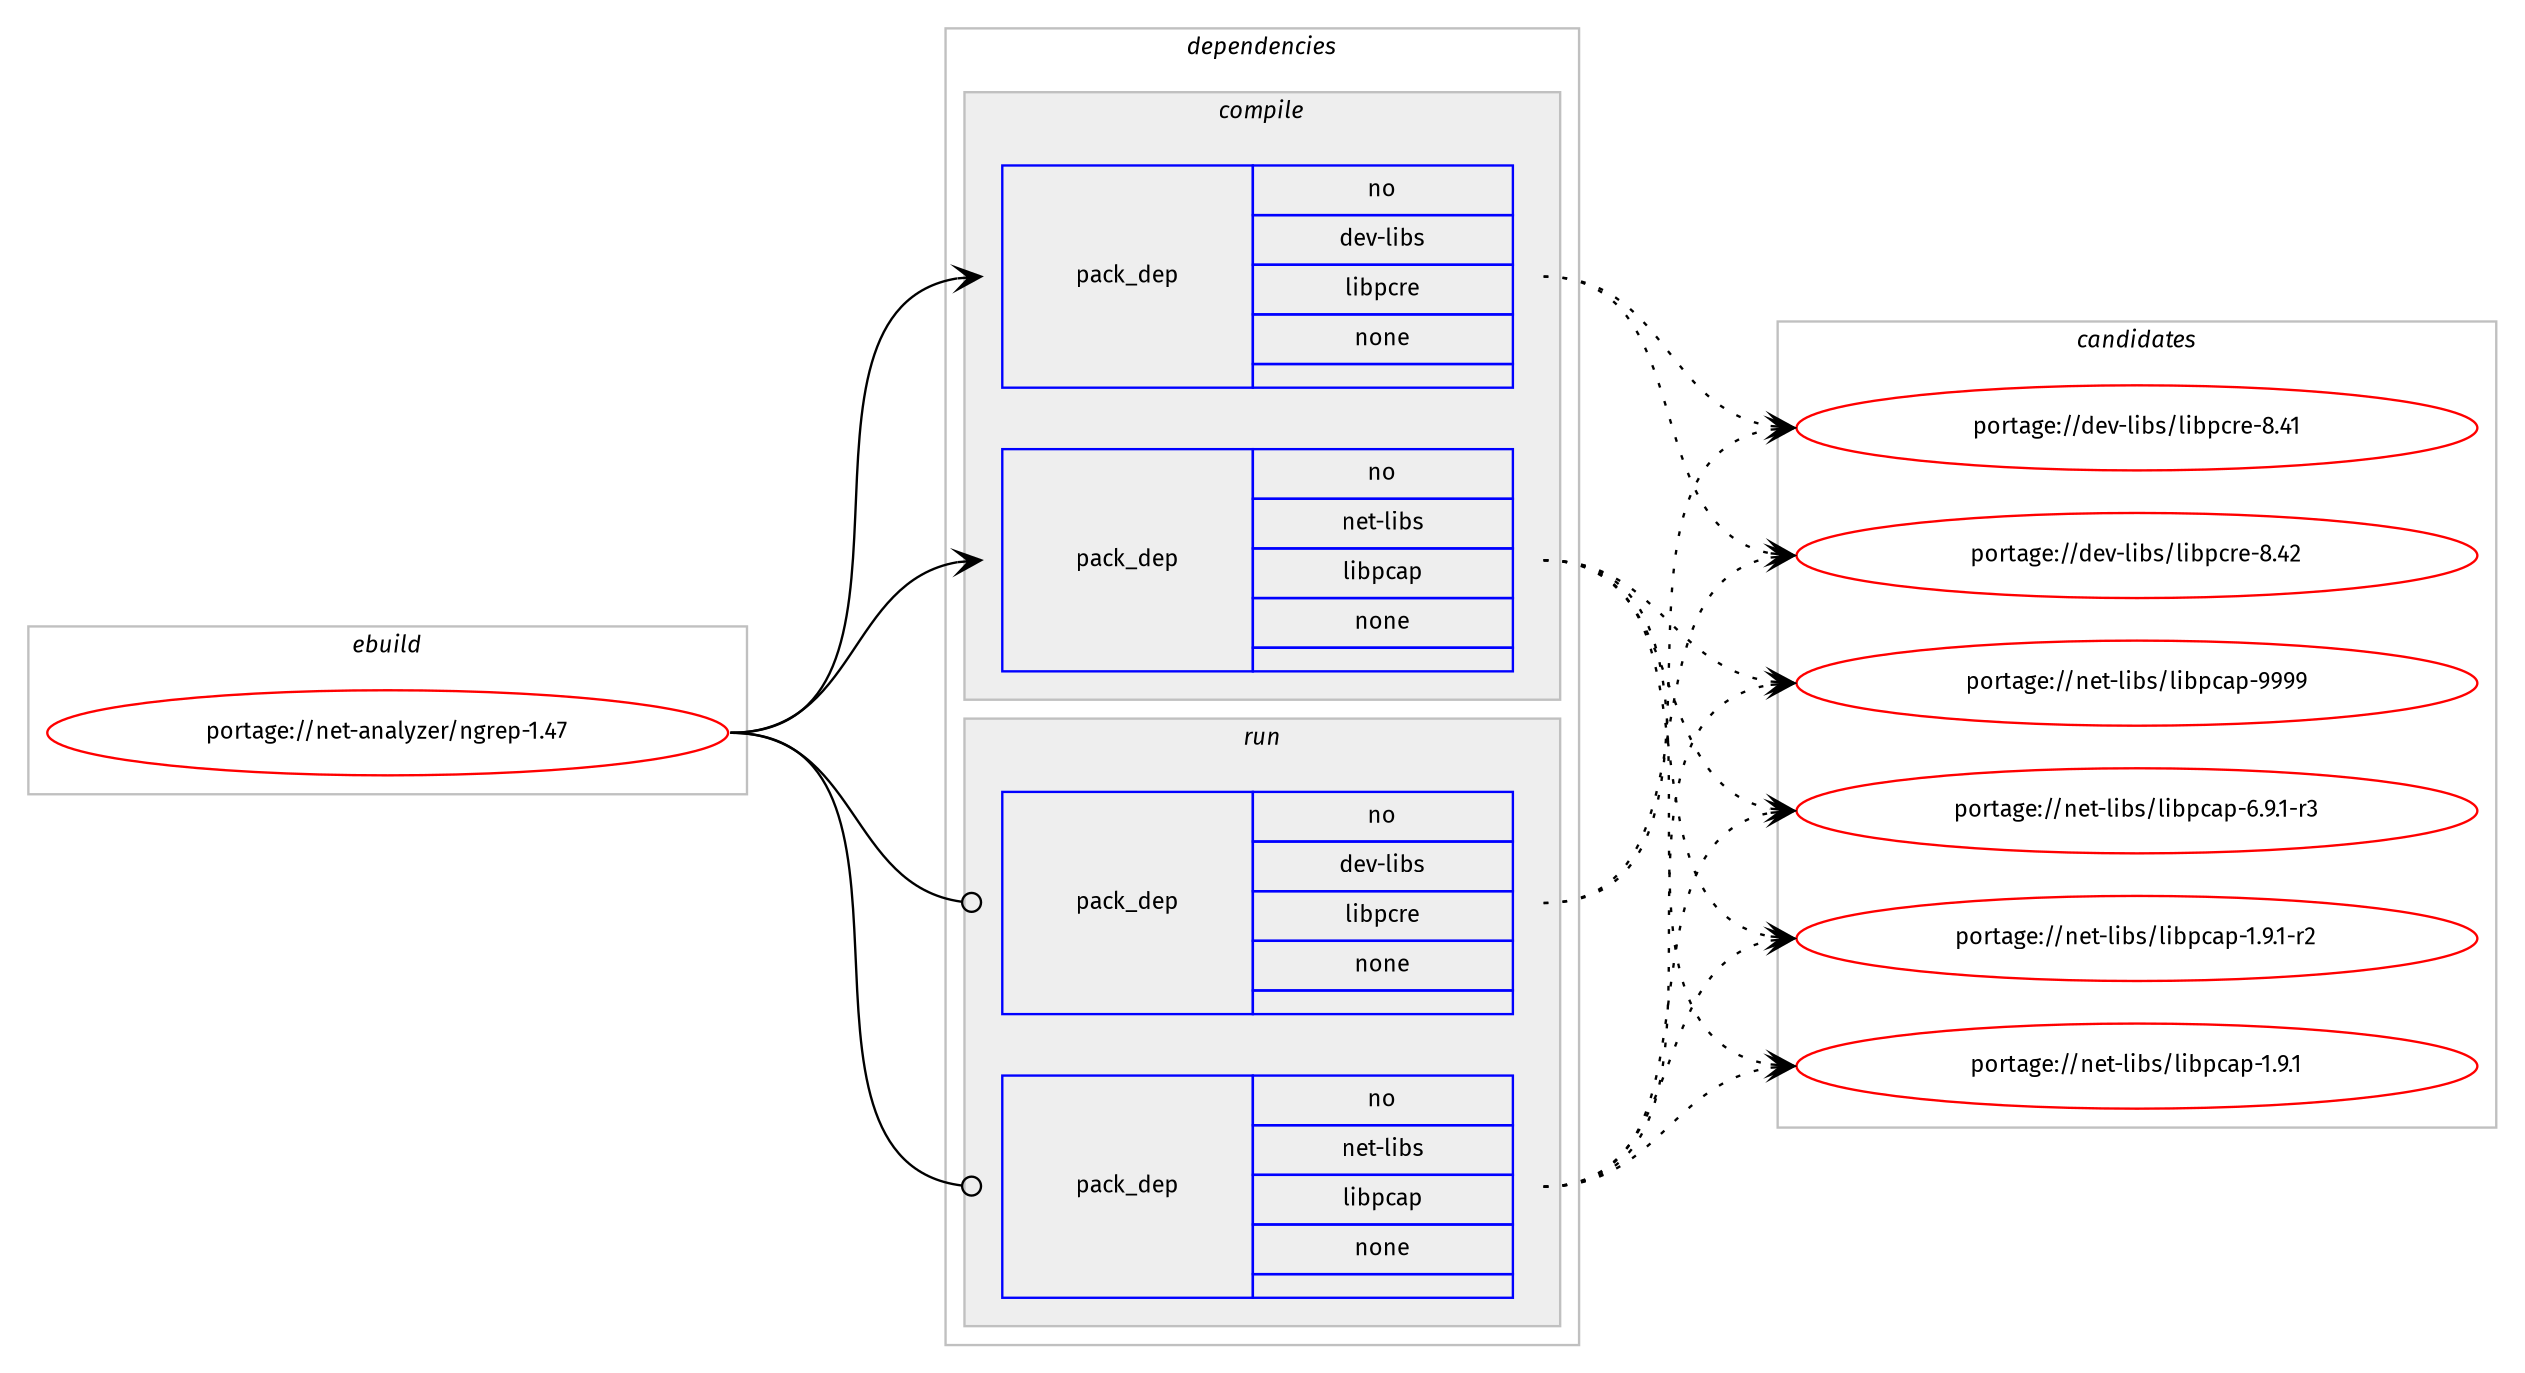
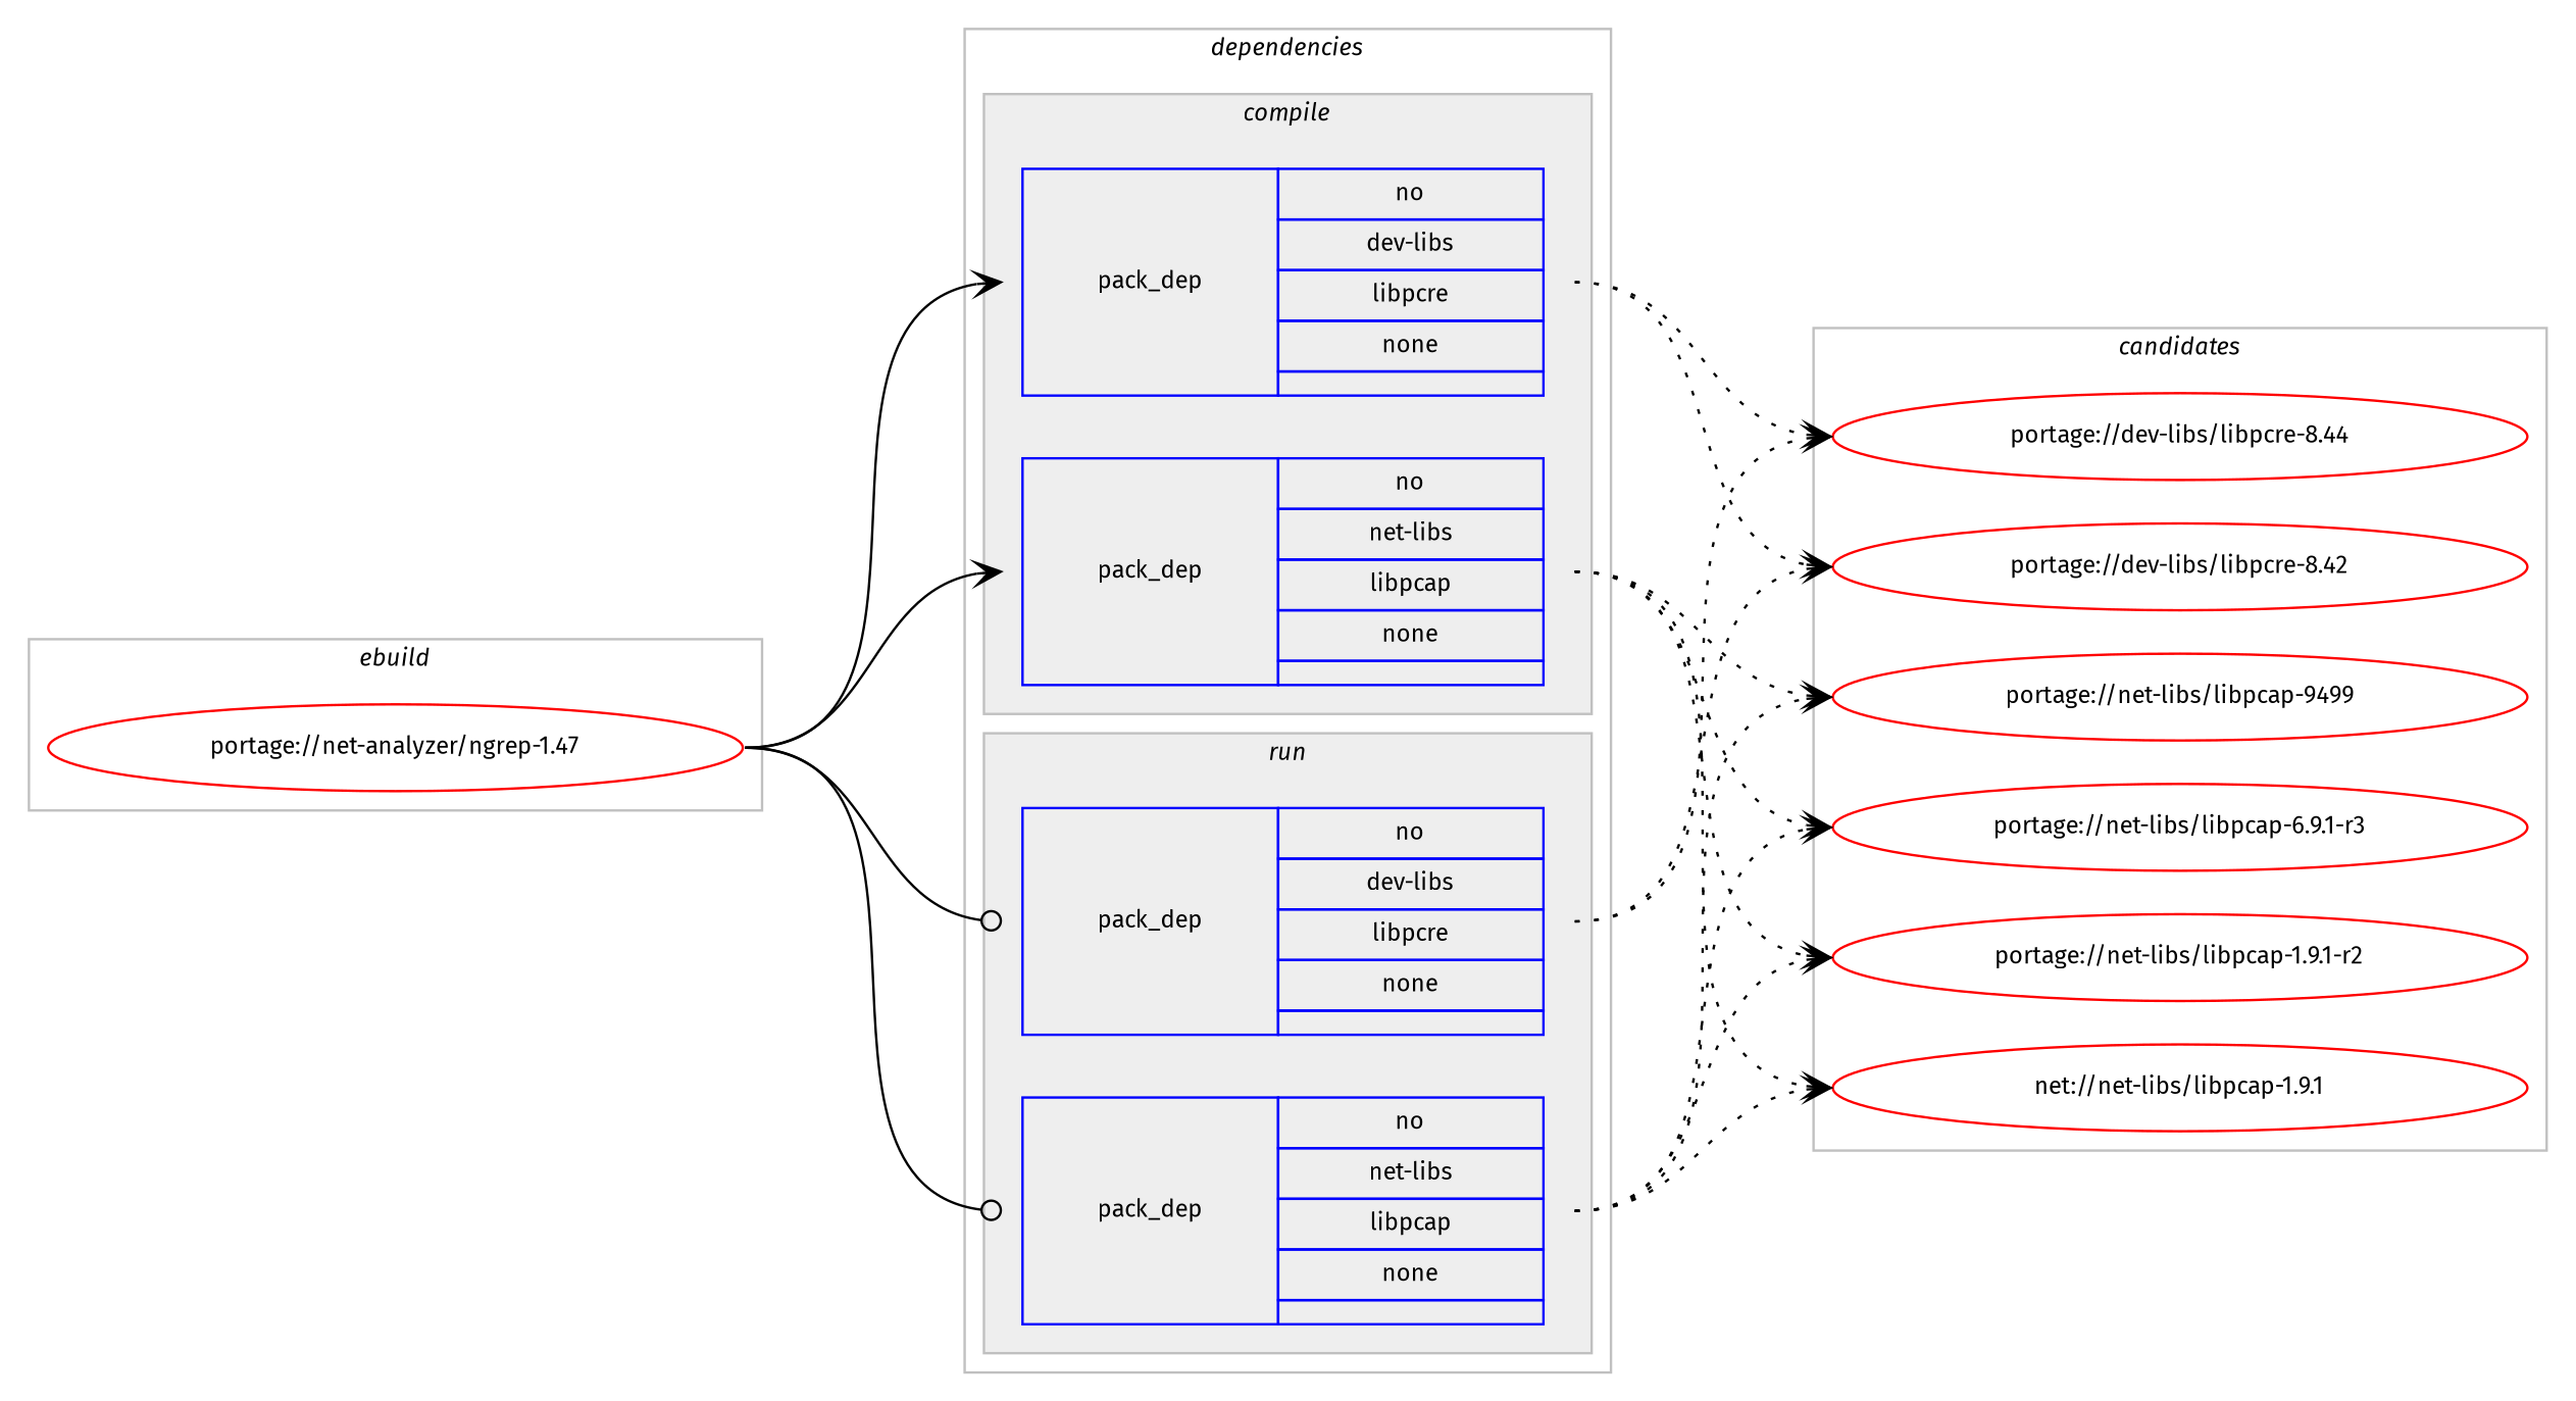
  digraph {
    compound=true
    concentrate=true
    fontname="Fira Sans"
    fontsize=10
    newrank=true
    rankdir=LR
    ranksep=1.5
    node [color=red fontname="Fira Sans" fontsize=10]
    edge [arrowhead=vee fontname="Fira Sans" headport=w style=dotted tailport=e weight=100]
    n1 [label="portage://net-analyzer/ngrep-1.47" width=4]
    n2 [color=blue label=<<TABLE BORDER="0" CELLBORDER="1" CELLSPACING="0" CELLPADDING="4" WIDTH="220"><TR><TD ROWSPAN="6" CELLPADDING="30">pack_dep</TD></TR><TR><TD WIDTH="110">no</TD></TR><TR><TD>dev-libs</TD></TR><TR><TD>libpcre</TD></TR><TR><TD>none</TD></TR><TR><TD></TD></TR></TABLE>> shape=none]
    n3 [color=blue label=<<TABLE BORDER="0" CELLBORDER="1" CELLSPACING="0" CELLPADDING="4" WIDTH="220"><TR><TD ROWSPAN="6" CELLPADDING="30">pack_dep</TD></TR><TR><TD WIDTH="110">no</TD></TR><TR><TD>net-libs</TD></TR><TR><TD>libpcap</TD></TR><TR><TD>none</TD></TR><TR><TD></TD></TR></TABLE>> shape=none]
    n4 [color=blue label=<<TABLE BORDER="0" CELLBORDER="1" CELLSPACING="0" CELLPADDING="4" WIDTH="220"><TR><TD ROWSPAN="6" CELLPADDING="30">pack_dep</TD></TR><TR><TD WIDTH="110">no</TD></TR><TR><TD>dev-libs</TD></TR><TR><TD>libpcre</TD></TR><TR><TD>none</TD></TR><TR><TD></TD></TR></TABLE>> shape=none]
    n5 [color=blue label=<<TABLE BORDER="0" CELLBORDER="1" CELLSPACING="0" CELLPADDING="4" WIDTH="220"><TR><TD ROWSPAN="6" CELLPADDING="30">pack_dep</TD></TR><TR><TD WIDTH="110">no</TD></TR><TR><TD>net-libs</TD></TR><TR><TD>libpcap</TD></TR><TR><TD>none</TD></TR><TR><TD></TD></TR></TABLE>> shape=none]
-   n6 [label="portage://dev-libs/libpcre-8.41" width=4]
+   n6 [label="portage://dev-libs/libpcre-8.44" width=4]
    n7 [label="portage://dev-libs/libpcre-8.42" width=4]
-   n8 [label="portage://net-libs/libpcap-9999" width=4]
+   n8 [label="portage://net-libs/libpcap-9499" width=4]
    n9 [label="portage://net-libs/libpcap-6.9.1-r3" width=4]
    n10 [label="portage://net-libs/libpcap-1.9.1-r2" width=4]
-   n11 [label="portage://net-libs/libpcap-1.9.1" width=4]
+   n11 [label="net://net-libs/libpcap-1.9.1" width=4]
    subgraph cluster_1 {
      color=gray
      label=<<i>ebuild</i>>
      rank=same
      n1
    }
    subgraph cluster_2 {
      color=gray
      label=<<i>dependencies</i>>
      subgraph cluster_3 {
        color=gray
        fillcolor="#eeeeee"
        label=<<i>compile</i>>
        style=filled
        subgraph sub_4 {
          color=gray
          fillcolor="#eeeeee"
          label=<<i>compile</i>>
          style=filled
          n2
        }
        subgraph sub_5 {
          color=gray
          fillcolor="#eeeeee"
          label=<<i>compile</i>>
          style=filled
          n3
        }
      }
      subgraph cluster_6 {
        color=gray
        fillcolor="#eeeeee"
        label=<<i>compile and run</i>>
        style=filled
      }
      subgraph cluster_7 {
        color=gray
        fillcolor="#eeeeee"
        label=<<i>run</i>>
        style=filled
        subgraph sub_8 {
          color=gray
          fillcolor="#eeeeee"
          label=<<i>run</i>>
          style=filled
          n4
        }
        subgraph sub_9 {
          color=gray
          fillcolor="#eeeeee"
          label=<<i>run</i>>
          style=filled
          n5
        }
      }
    }
    subgraph cluster_10 {
      color=gray
      label=<<i>candidates</i>>
      rank=same
      subgraph sub_11 {
        color=black
        label=<<i>candidates</i>>
        nodesep=1
        rank=same
        n6
        n7
      }
      subgraph sub_12 {
        color=black
        label=<<i>candidates</i>>
        nodesep=1
        rank=same
        n8
        n9
        n10
        n11
      }
      subgraph sub_13 {
        color=black
        label=<<i>candidates</i>>
        nodesep=1
        rank=same
        n6
        n7
      }
      subgraph sub_14 {
        color=black
        label=<<i>candidates</i>>
        nodesep=1
        rank=same
        n8
        n9
        n10
        n11
      }
    }
    n1 -> n2 [style=solid weight=20]
    n1 -> n3 [style=solid weight=20]
    n1 -> n4 [arrowhead=odot style=solid weight=20]
    n1 -> n5 [arrowhead=odot style=solid weight=20]
    n2 -> n6
    n2 -> n7
    n3 -> n8
    n3 -> n9
    n3 -> n10
    n3 -> n11
    n4 -> n6
    n4 -> n7
    n5 -> n8
    n5 -> n9
    n5 -> n10
    n5 -> n11
  }
